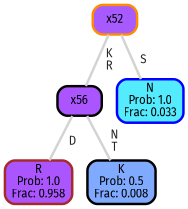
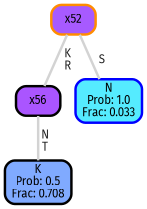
  graph {
    fontname="Fira Sans"
    ranksep="0 equally"
    splines=straight
    node [color=black fontcolor=black fontname="Fira Sans" penwidth=3 shape=box style="filled, rounded"]
    edge [color=lightgray fontcolor=grey14 fontname="Fira Sans" fontweight=bold penwidth=3]
-   n1 [color=brown fillcolor="#ab55ff" label="R\nProb: 1.0\nFrac: 0.958"]
    n2 [fillcolor="#aa55ff" label=x56]
-   n3 [fillcolor="#80aaff" label="K\nProb: 0.5\nFrac: 0.008"]
+   n3 [fillcolor="#80aaff" label="K\nProb: 0.5\nFrac: 0.708"]
    n4 [color=darkorange fillcolor="#a75aff" label=x52]
    n5 [color=blue fillcolor="#55ebff" label="N\nProb: 1.0\nFrac: 0.033"]
    subgraph sub_1 {
      rank=same
    }
-   n2 -- n1 [label=" D"]
    n2 -- n3 [label=" N\n T"]
    n4 -- n2 [label=" K\n R"]
    n4 -- n5 [label=" S"]
  }
